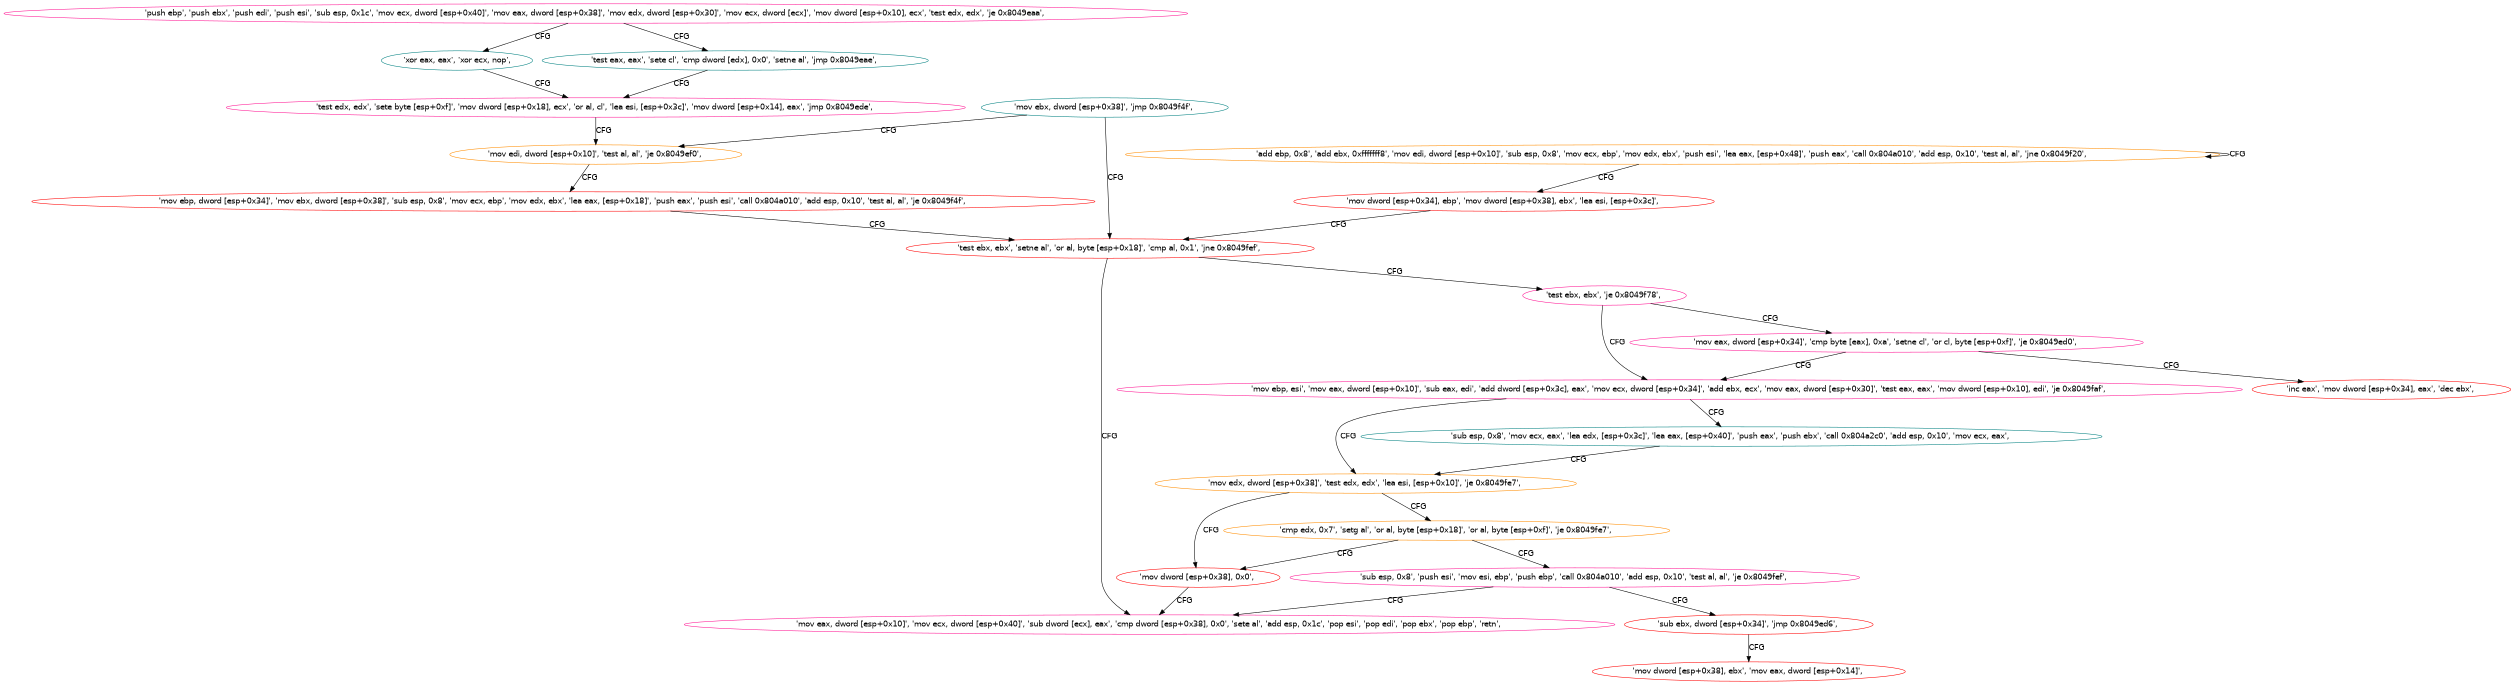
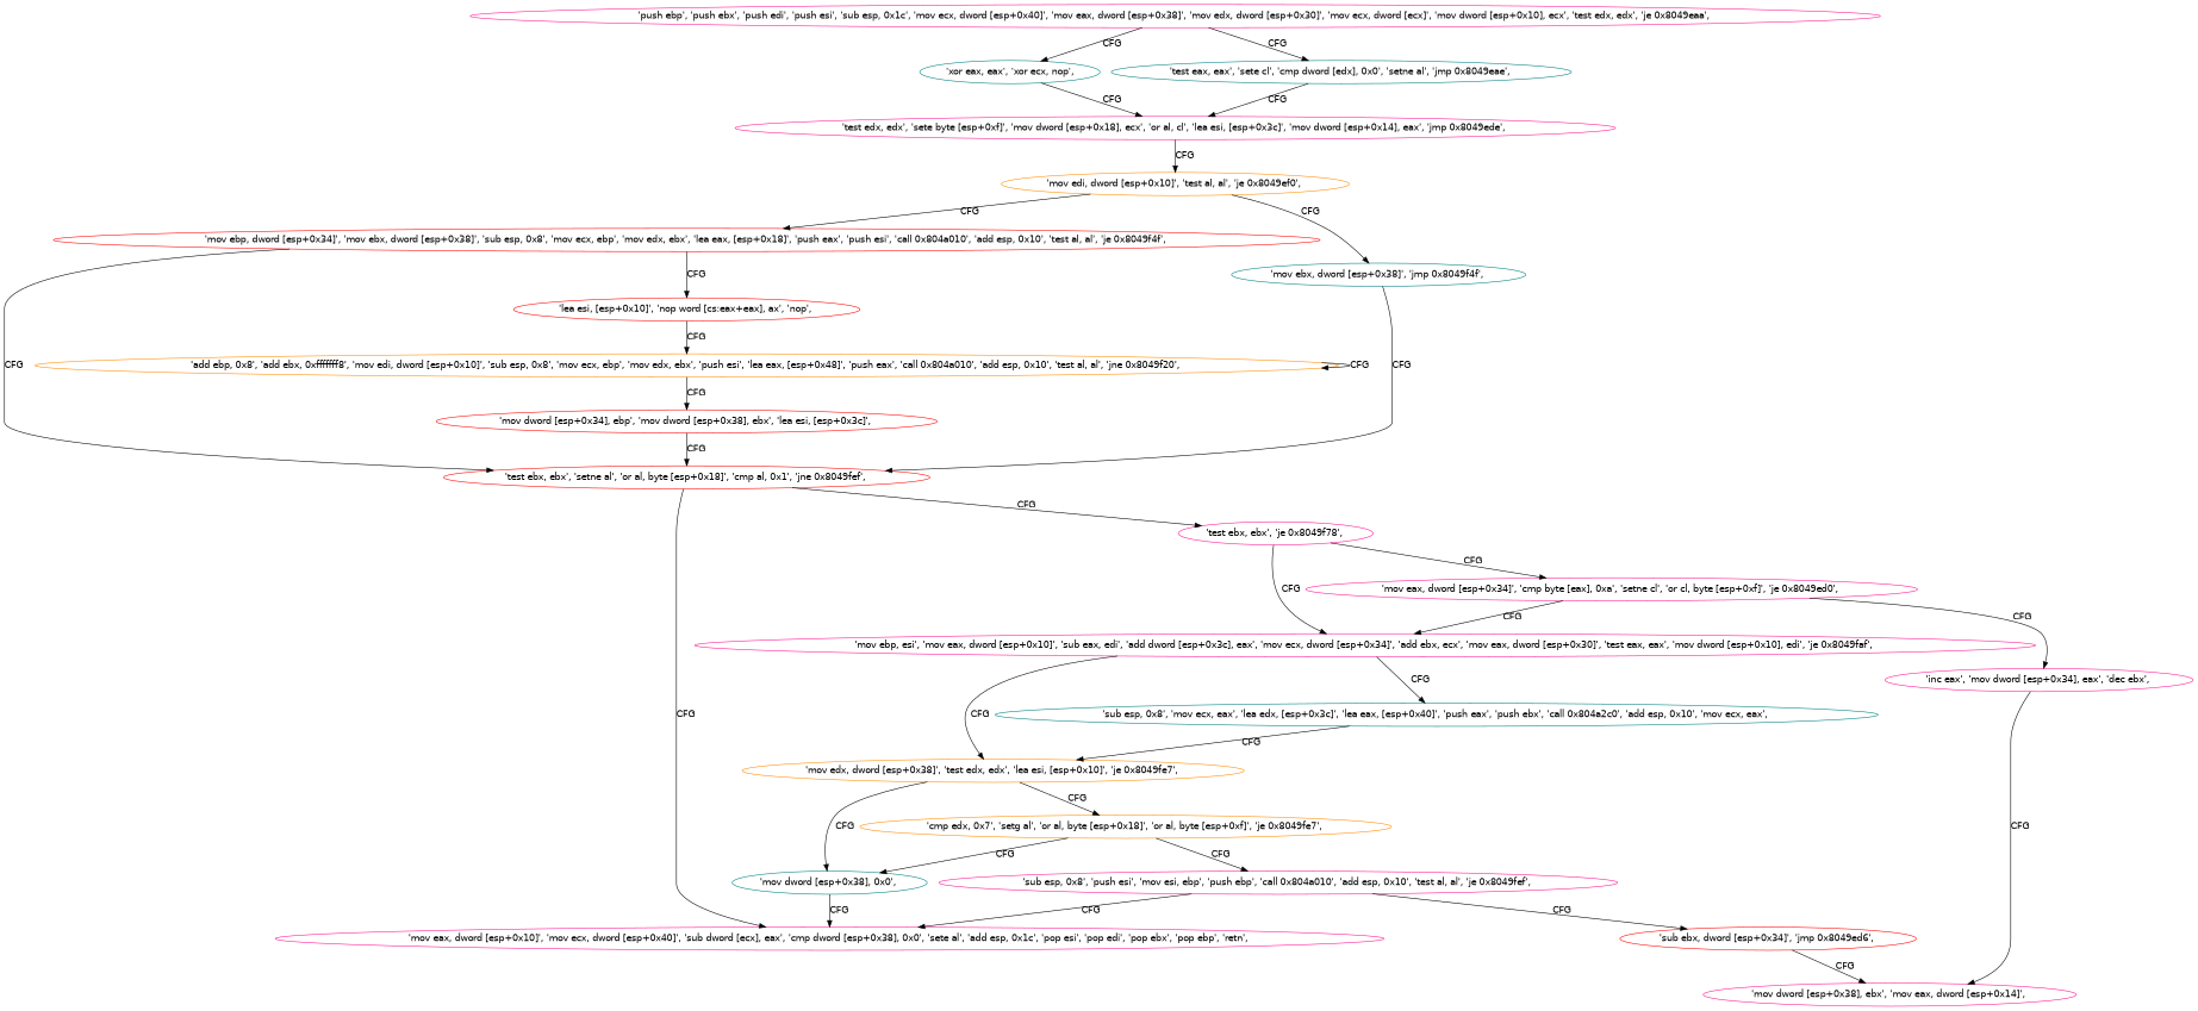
  digraph {
    fontname="DejaVu Sans"
    node [color=deeppink fontname="DejaVu Sans"]
    edge [fontname="DejaVu Sans"]
    n1 [label="'push ebp', 'push ebx', 'push edi', 'push esi', 'sub esp, 0x1c', 'mov ecx, dword [esp+0x40]', 'mov eax, dword [esp+0x38]', 'mov edx, dword [esp+0x30]', 'mov ecx, dword [ecx]', 'mov dword [esp+0x10], ecx', 'test edx, edx', 'je 0x8049eaa', "]
    n2 [color=teal label="'xor eax, eax', 'xor ecx, nop',"]
    n3 [color=teal label="'test eax, eax', 'sete cl', 'cmp dword [edx], 0x0', 'setne al', 'jmp 0x8049eae', "]
    n4 [label="'test edx, edx', 'sete byte [esp+0xf]', 'mov dword [esp+0x18], ecx', 'or al, cl', 'lea esi, [esp+0x3c]', 'mov dword [esp+0x14], eax', 'jmp 0x8049ede', "]
    n5 [color=darkorange label="'mov edi, dword [esp+0x10]', 'test al, al', 'je 0x8049ef0', "]
    n6 [color=red label="'mov ebp, dword [esp+0x34]', 'mov ebx, dword [esp+0x38]', 'sub esp, 0x8', 'mov ecx, ebp', 'mov edx, ebx', 'lea eax, [esp+0x18]', 'push eax', 'push esi', 'call 0x804a010', 'add esp, 0x10', 'test al, al', 'je 0x8049f4f', "]
    n7 [color=teal label="'mov ebx, dword [esp+0x38]', 'jmp 0x8049f4f', "]
    n8 [color=red label="'test ebx, ebx', 'setne al', 'or al, byte [esp+0x18]', 'cmp al, 0x1', 'jne 0x8049fef', "]
+   n9 [color=red label="'lea esi, [esp+0x10]', 'nop word [cs:eax+eax], ax', 'nop', "]
    n10 [label="'mov eax, dword [esp+0x10]', 'mov ecx, dword [esp+0x40]', 'sub dword [ecx], eax', 'cmp dword [esp+0x38], 0x0', 'sete al', 'add esp, 0x1c', 'pop esi', 'pop edi', 'pop ebx', 'pop ebp', 'retn', "]
    n11 [label="'test ebx, ebx', 'je 0x8049f78', "]
    n12 [color=darkorange label="'add ebp, 0x8', 'add ebx, 0xfffffff8', 'mov edi, dword [esp+0x10]', 'sub esp, 0x8', 'mov ecx, ebp', 'mov edx, ebx', 'push esi', 'lea eax, [esp+0x48]', 'push eax', 'call 0x804a010', 'add esp, 0x10', 'test al, al', 'jne 0x8049f20', "]
    n13 [label="'mov ebp, esi', 'mov eax, dword [esp+0x10]', 'sub eax, edi', 'add dword [esp+0x3c], eax', 'mov ecx, dword [esp+0x34]', 'add ebx, ecx', 'mov eax, dword [esp+0x30]', 'test eax, eax', 'mov dword [esp+0x10], edi', 'je 0x8049faf', "]
    n14 [label="'mov eax, dword [esp+0x34]', 'cmp byte [eax], 0xa', 'setne cl', 'or cl, byte [esp+0xf]', 'je 0x8049ed0', "]
    n15 [color=red label="'mov dword [esp+0x34], ebp', 'mov dword [esp+0x38], ebx', 'lea esi, [esp+0x3c]', "]
    n16 [color=darkorange label="'mov edx, dword [esp+0x38]', 'test edx, edx', 'lea esi, [esp+0x10]', 'je 0x8049fe7', "]
    n17 [color=teal label="'sub esp, 0x8', 'mov ecx, eax', 'lea edx, [esp+0x3c]', 'lea eax, [esp+0x40]', 'push eax', 'push ebx', 'call 0x804a2c0', 'add esp, 0x10', 'mov ecx, eax', "]
-   n18 [color=red label="'inc eax', 'mov dword [esp+0x34], eax', 'dec ebx', "]
-   n19 [color=red label="'mov dword [esp+0x38], 0x0', "]
+   n18 [label="'inc eax', 'mov dword [esp+0x34], eax', 'dec ebx', "]
+   n19 [color=teal label="'mov dword [esp+0x38], 0x0', "]
    n20 [color=darkorange label="'cmp edx, 0x7', 'setg al', 'or al, byte [esp+0x18]', 'or al, byte [esp+0xf]', 'je 0x8049fe7', "]
-   n21 [color=red label="'mov dword [esp+0x38], ebx', 'mov eax, dword [esp+0x14]', "]
+   n21 [label="'mov dword [esp+0x38], ebx', 'mov eax, dword [esp+0x14]', "]
    n22 [label="'sub esp, 0x8', 'push esi', 'mov esi, ebp', 'push ebp', 'call 0x804a010', 'add esp, 0x10', 'test al, al', 'je 0x8049fef', "]
    n23 [color=red label="'sub ebx, dword [esp+0x34]', 'jmp 0x8049ed6', "]
    n1 -> n2 [label=CFG]
    n1 -> n3 [label=CFG]
    n2 -> n4 [label=CFG]
    n3 -> n4 [label=CFG]
    n4 -> n5 [label=CFG]
    n5 -> n6 [label=CFG]
-   n7 -> n5 [label=CFG]
+   n5 -> n7 [label=CFG]
    n6 -> n8 [label=CFG]
+   n6 -> n9 [label=CFG]
    n7 -> n8 [label=CFG]
    n8 -> n10 [label=CFG]
    n8 -> n11 [label=CFG]
+   n9 -> n12 [label=CFG]
    n11 -> n13 [label=CFG]
    n11 -> n14 [label=CFG]
    n12 -> n12 [label=CFG]
    n12 -> n15 [label=CFG]
    n13 -> n16 [label=CFG]
    n13 -> n17 [label=CFG]
    n14 -> n13 [label=CFG]
    n14 -> n18 [label=CFG]
    n15 -> n8 [label=CFG]
    n16 -> n19 [label=CFG]
    n16 -> n20 [label=CFG]
    n17 -> n16 [label=CFG]
+   n18 -> n21 [label=CFG]
    n19 -> n10 [label=CFG]
    n20 -> n19 [label=CFG]
    n20 -> n22 [label=CFG]
    n22 -> n10 [label=CFG]
    n22 -> n23 [label=CFG]
    n23 -> n21 [label=CFG]
  }
